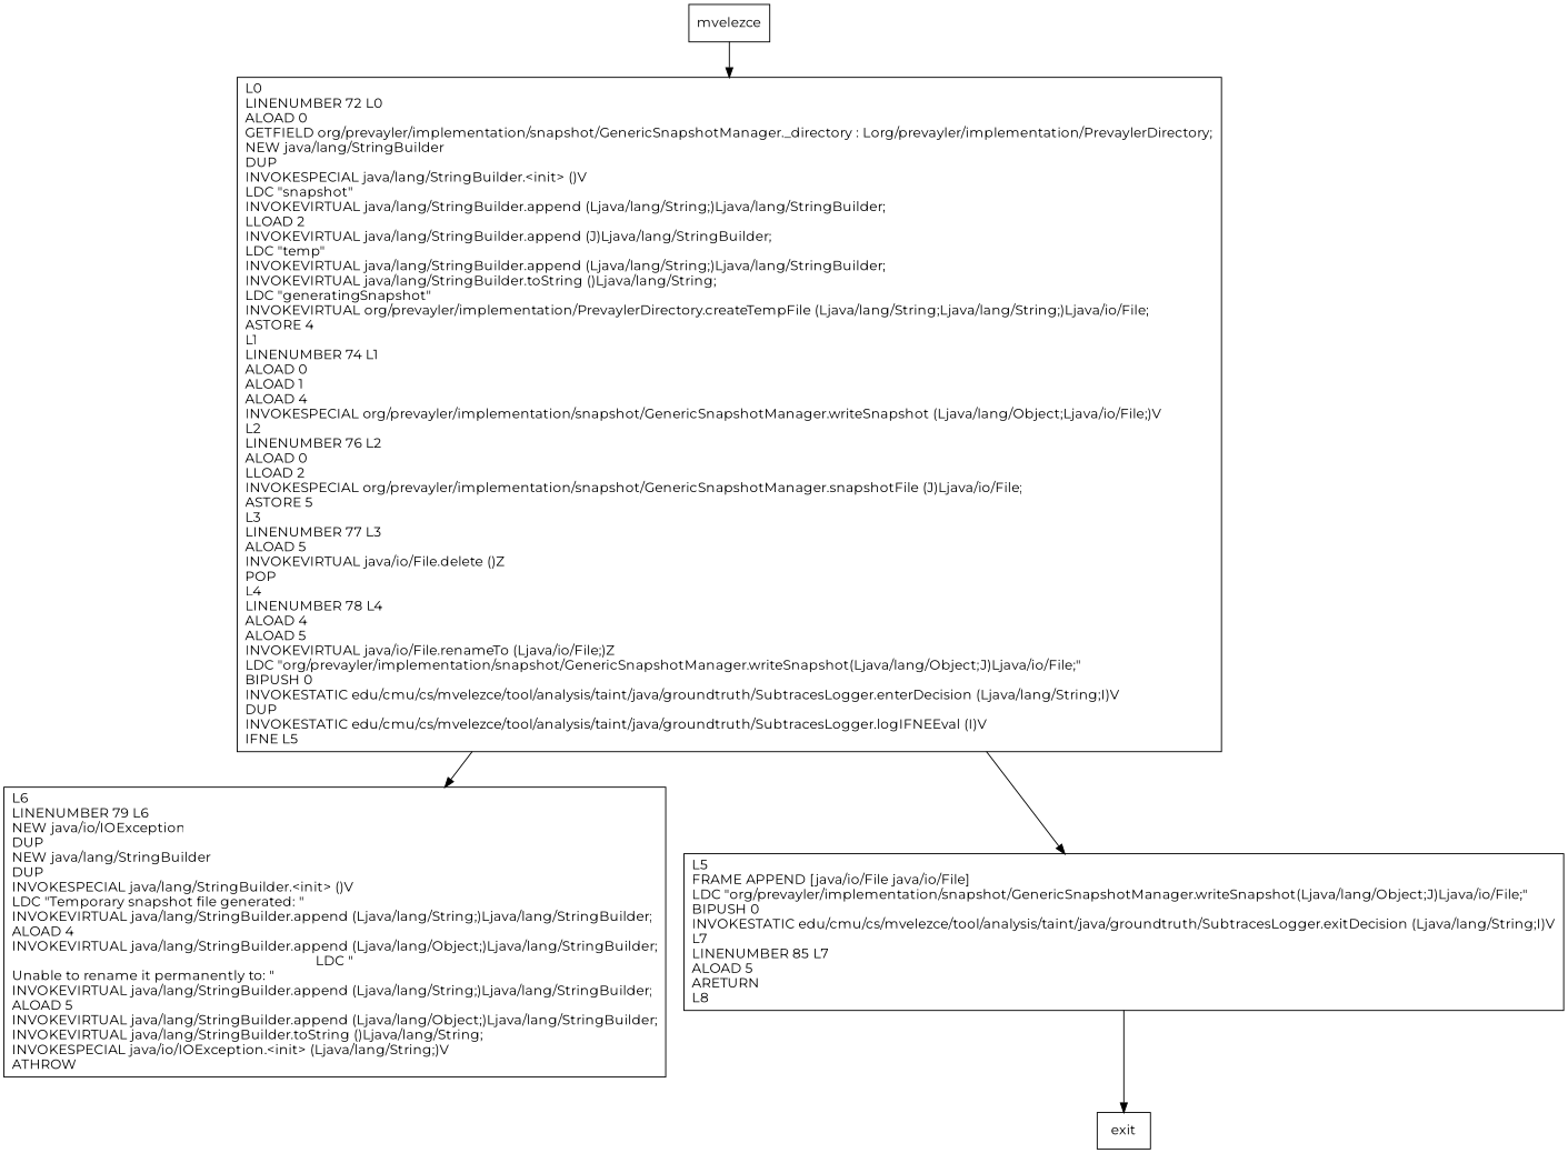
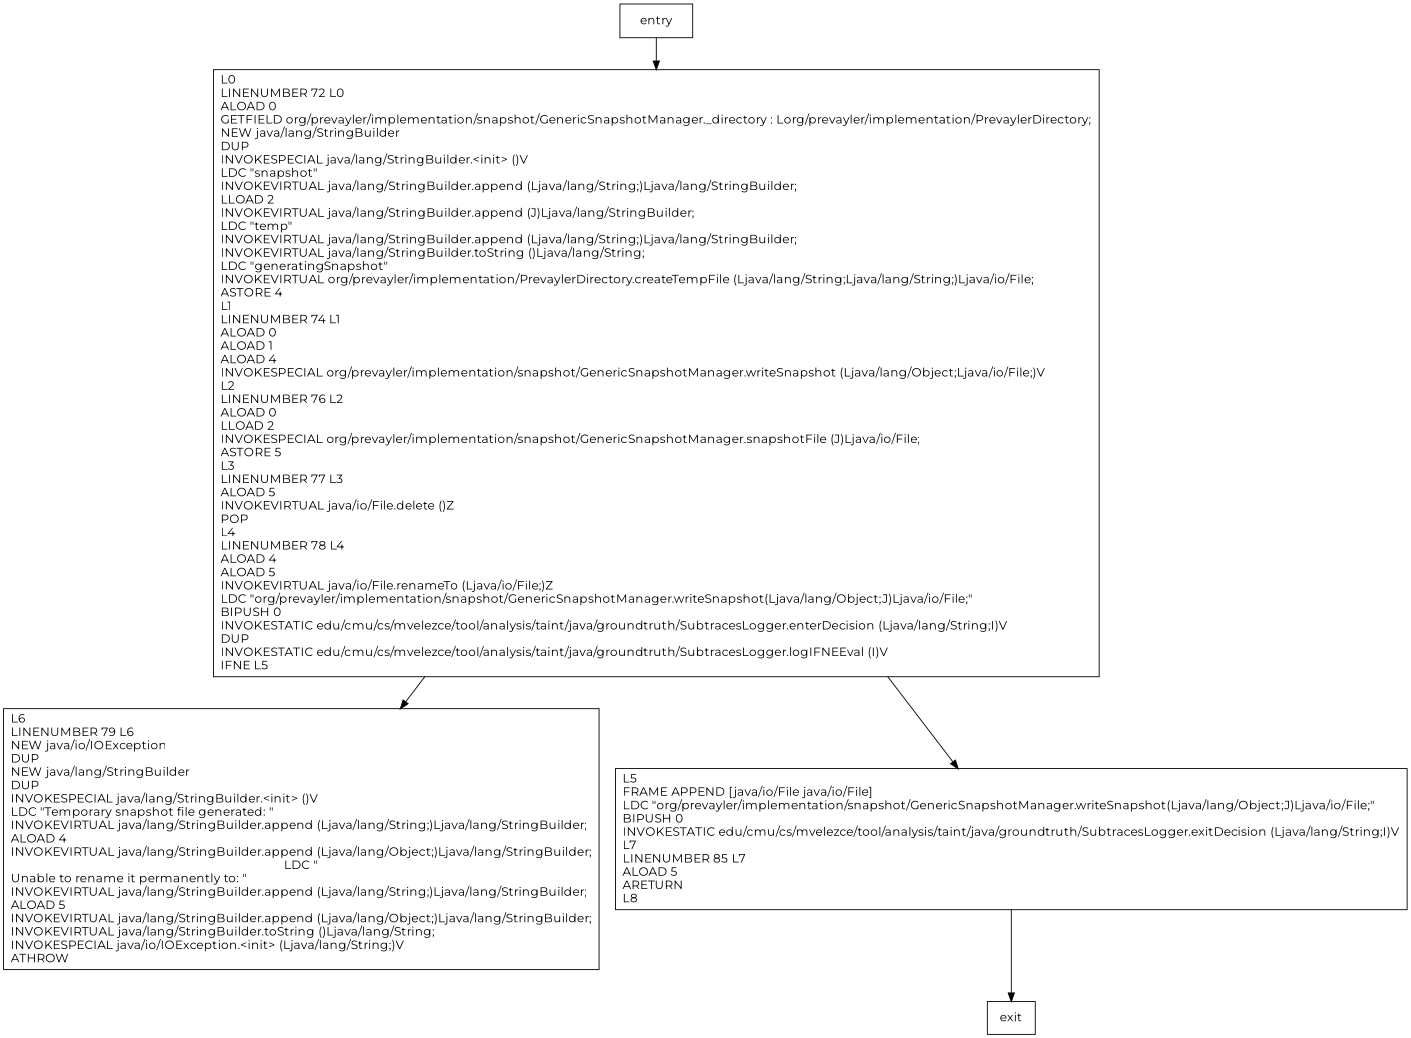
  digraph {
    fontname=Montserrat
    node [shape=record fontname=Montserrat]
    edge [fontname=Montserrat]
    n1 [label="L6\lLINENUMBER 79 L6\lNEW java/io/IOException\lDUP\lNEW java/lang/StringBuilder\lDUP\lINVOKESPECIAL java/lang/StringBuilder.\<init\> ()V\lLDC \"Temporary snapshot file generated: \"\lINVOKEVIRTUAL java/lang/StringBuilder.append (Ljava/lang/String;)Ljava/lang/StringBuilder;\lALOAD 4\lINVOKEVIRTUAL java/lang/StringBuilder.append (Ljava/lang/Object;)Ljava/lang/StringBuilder;\lLDC \"\nUnable to rename it permanently to: \"\lINVOKEVIRTUAL java/lang/StringBuilder.append (Ljava/lang/String;)Ljava/lang/StringBuilder;\lALOAD 5\lINVOKEVIRTUAL java/lang/StringBuilder.append (Ljava/lang/Object;)Ljava/lang/StringBuilder;\lINVOKEVIRTUAL java/lang/StringBuilder.toString ()Ljava/lang/String;\lINVOKESPECIAL java/io/IOException.\<init\> (Ljava/lang/String;)V\lATHROW\l"]
    n2 [label="L5\lFRAME APPEND [java/io/File java/io/File]\lLDC \"org/prevayler/implementation/snapshot/GenericSnapshotManager.writeSnapshot(Ljava/lang/Object;J)Ljava/io/File;\"\lBIPUSH 0\lINVOKESTATIC edu/cmu/cs/mvelezce/tool/analysis/taint/java/groundtruth/SubtracesLogger.exitDecision (Ljava/lang/String;I)V\lL7\lLINENUMBER 85 L7\lALOAD 5\lARETURN\lL8\l"]
    exit
    n4 [label="L0\lLINENUMBER 72 L0\lALOAD 0\lGETFIELD org/prevayler/implementation/snapshot/GenericSnapshotManager._directory : Lorg/prevayler/implementation/PrevaylerDirectory;\lNEW java/lang/StringBuilder\lDUP\lINVOKESPECIAL java/lang/StringBuilder.\<init\> ()V\lLDC \"snapshot\"\lINVOKEVIRTUAL java/lang/StringBuilder.append (Ljava/lang/String;)Ljava/lang/StringBuilder;\lLLOAD 2\lINVOKEVIRTUAL java/lang/StringBuilder.append (J)Ljava/lang/StringBuilder;\lLDC \"temp\"\lINVOKEVIRTUAL java/lang/StringBuilder.append (Ljava/lang/String;)Ljava/lang/StringBuilder;\lINVOKEVIRTUAL java/lang/StringBuilder.toString ()Ljava/lang/String;\lLDC \"generatingSnapshot\"\lINVOKEVIRTUAL org/prevayler/implementation/PrevaylerDirectory.createTempFile (Ljava/lang/String;Ljava/lang/String;)Ljava/io/File;\lASTORE 4\lL1\lLINENUMBER 74 L1\lALOAD 0\lALOAD 1\lALOAD 4\lINVOKESPECIAL org/prevayler/implementation/snapshot/GenericSnapshotManager.writeSnapshot (Ljava/lang/Object;Ljava/io/File;)V\lL2\lLINENUMBER 76 L2\lALOAD 0\lLLOAD 2\lINVOKESPECIAL org/prevayler/implementation/snapshot/GenericSnapshotManager.snapshotFile (J)Ljava/io/File;\lASTORE 5\lL3\lLINENUMBER 77 L3\lALOAD 5\lINVOKEVIRTUAL java/io/File.delete ()Z\lPOP\lL4\lLINENUMBER 78 L4\lALOAD 4\lALOAD 5\lINVOKEVIRTUAL java/io/File.renameTo (Ljava/io/File;)Z\lLDC \"org/prevayler/implementation/snapshot/GenericSnapshotManager.writeSnapshot(Ljava/lang/Object;J)Ljava/io/File;\"\lBIPUSH 0\lINVOKESTATIC edu/cmu/cs/mvelezce/tool/analysis/taint/java/groundtruth/SubtracesLogger.enterDecision (Ljava/lang/String;I)V\lDUP\lINVOKESTATIC edu/cmu/cs/mvelezce/tool/analysis/taint/java/groundtruth/SubtracesLogger.logIFNEEval (I)V\lIFNE L5\l"]
-   entry [label=mvelezce]
+   entry
    n2 -> exit
    n4 -> n1
    n4 -> n2
    entry -> n4
  }
